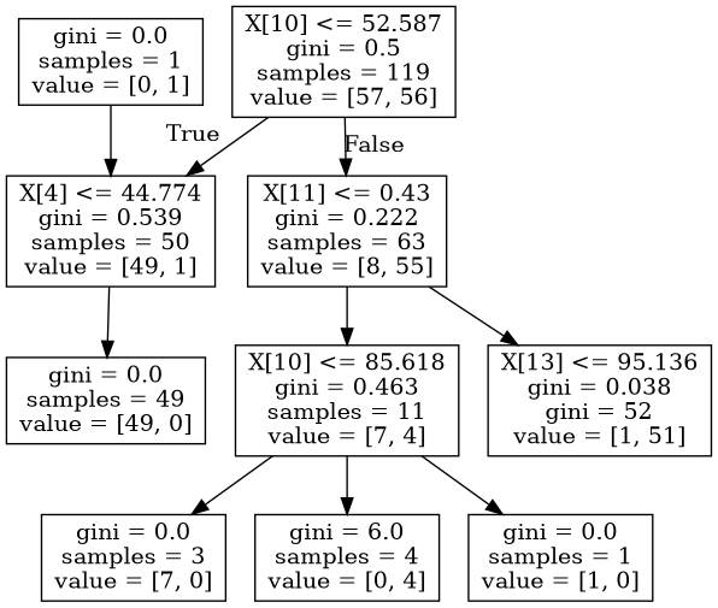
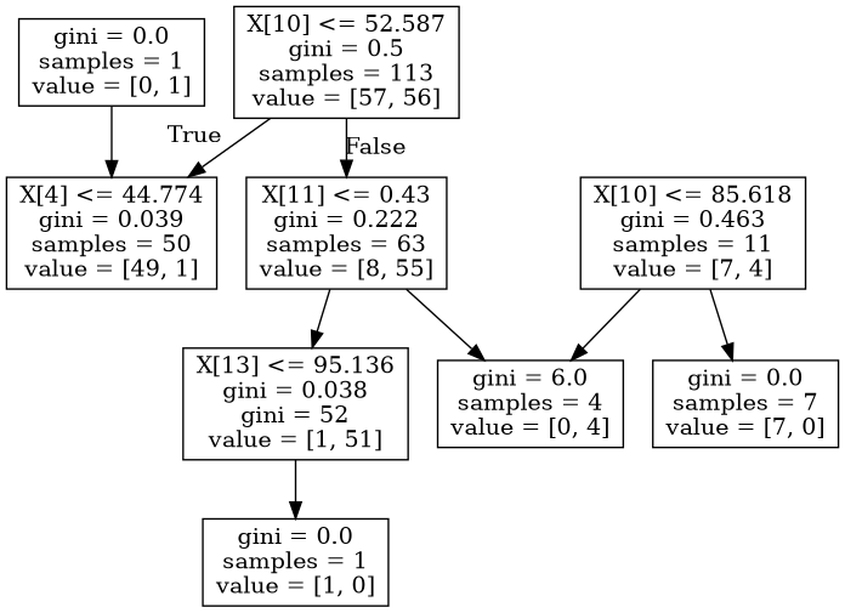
  digraph {
    node [shape=box]
-   n1 [label="X[10] <= 52.587\ngini = 0.5\nsamples = 119\nvalue = [57, 56]"]
-   n2 [label="X[4] <= 44.774\ngini = 0.539\nsamples = 50\nvalue = [49, 1]"]
+   n1 [label="X[10] <= 52.587\ngini = 0.5\nsamples = 113\nvalue = [57, 56]"]
+   n2 [label="X[4] <= 44.774\ngini = 0.039\nsamples = 50\nvalue = [49, 1]"]
    n3 [label="X[11] <= 0.43\ngini = 0.222\nsamples = 63\nvalue = [8, 55]"]
-   n4 [label="gini = 0.0\nsamples = 49\nvalue = [49, 0]"]
    n5 [label="X[10] <= 85.618\ngini = 0.463\nsamples = 11\nvalue = [7, 4]"]
    n6 [label="X[13] <= 95.136\ngini = 0.038\ngini = 52\nvalue = [1, 51]"]
    n7 [label="gini = 0.0\nsamples = 1\nvalue = [0, 1]"]
-   n8 [label="gini = 0.0\nsamples = 3\nvalue = [7, 0]"]
+   n8 [label="gini = 0.0\nsamples = 7\nvalue = [7, 0]"]
    n9 [label="gini = 6.0\nsamples = 4\nvalue = [0, 4]"]
    n10 [label="gini = 0.0\nsamples = 1\nvalue = [1, 0]"]
    n1 -> n2 [headlabel=True labelangle=45 labeldistance=2.5]
    n1 -> n3 [headlabel=False labelangle=-45 labeldistance=2.5]
-   n2 -> n4
-   n3 -> n5
+   n3 -> n9
    n3 -> n6
    n5 -> n8
    n5 -> n9
-   n5 -> n10
+   n6 -> n10
    n7 -> n2
  }
